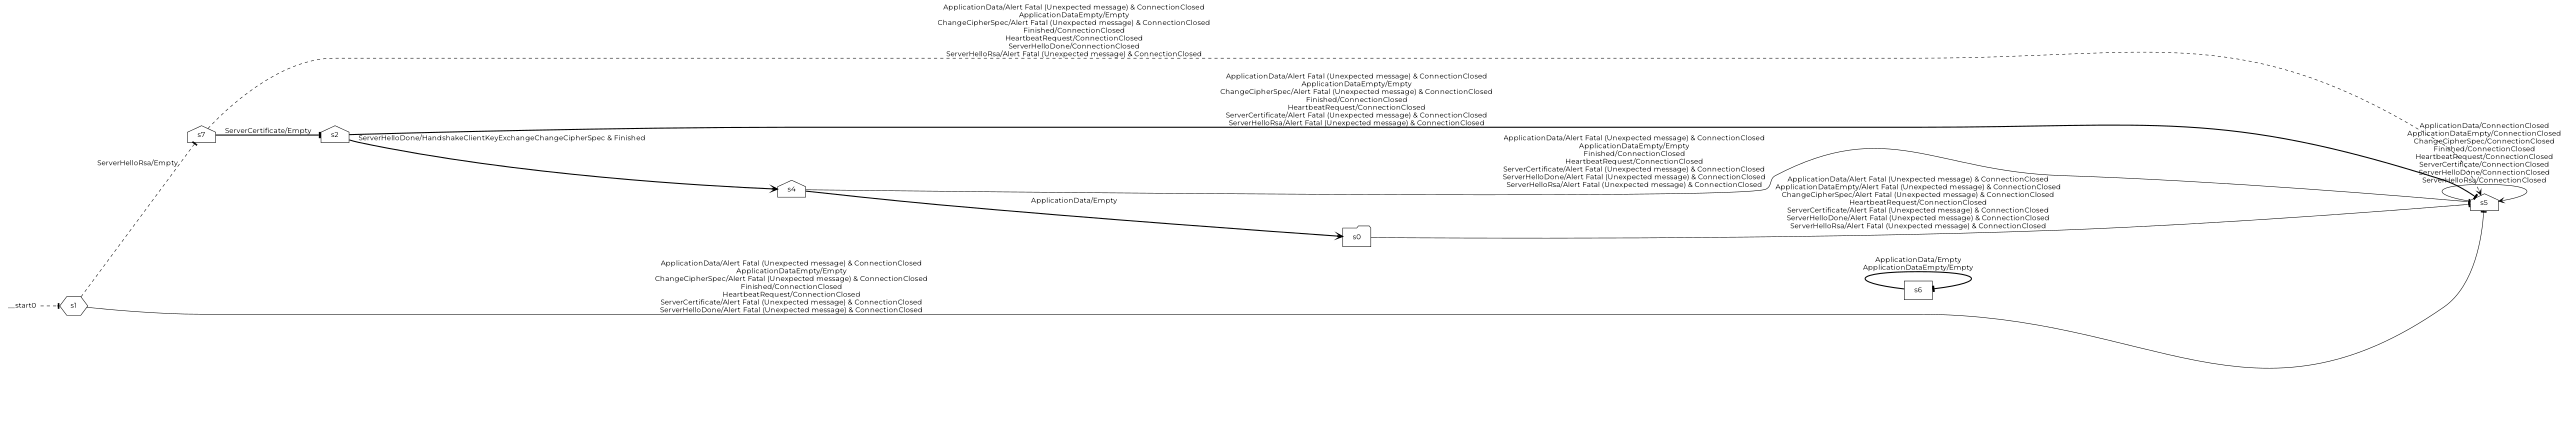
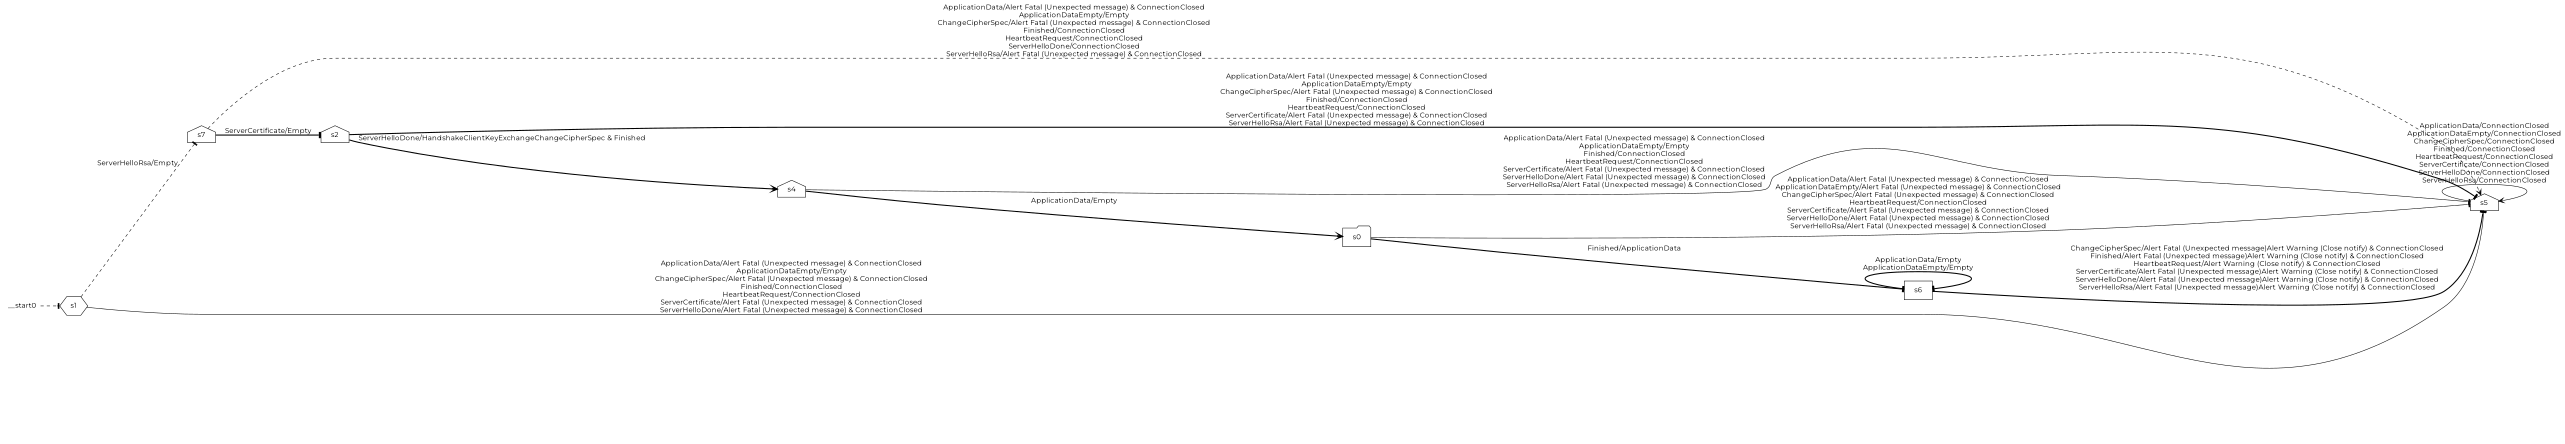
  digraph {
    fontname=Montserrat
    rankdir=LR
    node [fontname=Montserrat shape=house]
    edge [arrowhead=tee fontname=Montserrat style=bold]
    __start0 [height=0 shape=none width=0]
    s1 [shape=hexagon]
    n3 [label=s7]
    s5
    s2
    s0 [shape=folder]
    s6 [shape=box]
    s4
    __start0 -> s1 [style=dashed]
    s1 -> n3 [label="ServerHelloRsa/Empty" style=dashed]
    s1 -> s5 [label="ApplicationData/Alert Fatal (Unexpected message) & ConnectionClosed\nApplicationDataEmpty/Empty\nChangeCipherSpec/Alert Fatal (Unexpected message) & ConnectionClosed\nFinished/ConnectionClosed\nHeartbeatRequest/ConnectionClosed\nServerCertificate/Alert Fatal (Unexpected message) & ConnectionClosed\nServerHelloDone/Alert Fatal (Unexpected message) & ConnectionClosed" style=solid]
    n3 -> s5 [arrowhead=vee label="ApplicationData/Alert Fatal (Unexpected message) & ConnectionClosed\nApplicationDataEmpty/Empty\nChangeCipherSpec/Alert Fatal (Unexpected message) & ConnectionClosed\nFinished/ConnectionClosed\nHeartbeatRequest/ConnectionClosed\nServerHelloDone/ConnectionClosed\nServerHelloRsa/Alert Fatal (Unexpected message) & ConnectionClosed" style=dashed]
    n3 -> s2 [label="ServerCertificate/Empty"]
    s5 -> s5 [arrowhead=vee label="ApplicationData/ConnectionClosed\nApplicationDataEmpty/ConnectionClosed\nChangeCipherSpec/ConnectionClosed\nFinished/ConnectionClosed\nHeartbeatRequest/ConnectionClosed\nServerCertificate/ConnectionClosed\nServerHelloDone/ConnectionClosed\nServerHelloRsa/ConnectionClosed" style=solid]
    s2 -> s5 [label="ApplicationData/Alert Fatal (Unexpected message) & ConnectionClosed\nApplicationDataEmpty/Empty\nChangeCipherSpec/Alert Fatal (Unexpected message) & ConnectionClosed\nFinished/ConnectionClosed\nHeartbeatRequest/ConnectionClosed\nServerCertificate/Alert Fatal (Unexpected message) & ConnectionClosed\nServerHelloRsa/Alert Fatal (Unexpected message) & ConnectionClosed"]
    s2 -> s4 [arrowhead=vee label="ServerHelloDone/HandshakeClientKeyExchangeChangeCipherSpec & Finished"]
    s0 -> s5 [label="ApplicationData/Alert Fatal (Unexpected message) & ConnectionClosed\nApplicationDataEmpty/Alert Fatal (Unexpected message) & ConnectionClosed\nChangeCipherSpec/Alert Fatal (Unexpected message) & ConnectionClosed\nHeartbeatRequest/ConnectionClosed\nServerCertificate/Alert Fatal (Unexpected message) & ConnectionClosed\nServerHelloDone/Alert Fatal (Unexpected message) & ConnectionClosed\nServerHelloRsa/Alert Fatal (Unexpected message) & ConnectionClosed" style=solid]
+   s0 -> s6 [label="Finished/ApplicationData"]
+   s6 -> s5 [label="ChangeCipherSpec/Alert Fatal (Unexpected message)Alert Warning (Close notify) & ConnectionClosed\nFinished/Alert Fatal (Unexpected message)Alert Warning (Close notify) & ConnectionClosed\nHeartbeatRequest/Alert Warning (Close notify) & ConnectionClosed\nServerCertificate/Alert Fatal (Unexpected message)Alert Warning (Close notify) & ConnectionClosed\nServerHelloDone/Alert Fatal (Unexpected message)Alert Warning (Close notify) & ConnectionClosed\nServerHelloRsa/Alert Fatal (Unexpected message)Alert Warning (Close notify) & ConnectionClosed"]
    s6 -> s6 [label="ApplicationData/Empty\nApplicationDataEmpty/Empty"]
    s4 -> s5 [label="ApplicationData/Alert Fatal (Unexpected message) & ConnectionClosed\nApplicationDataEmpty/Empty\nFinished/ConnectionClosed\nHeartbeatRequest/ConnectionClosed\nServerCertificate/Alert Fatal (Unexpected message) & ConnectionClosed\nServerHelloDone/Alert Fatal (Unexpected message) & ConnectionClosed\nServerHelloRsa/Alert Fatal (Unexpected message) & ConnectionClosed" style=solid]
    s4 -> s0 [arrowhead=vee label="ApplicationData/Empty"]
  }
